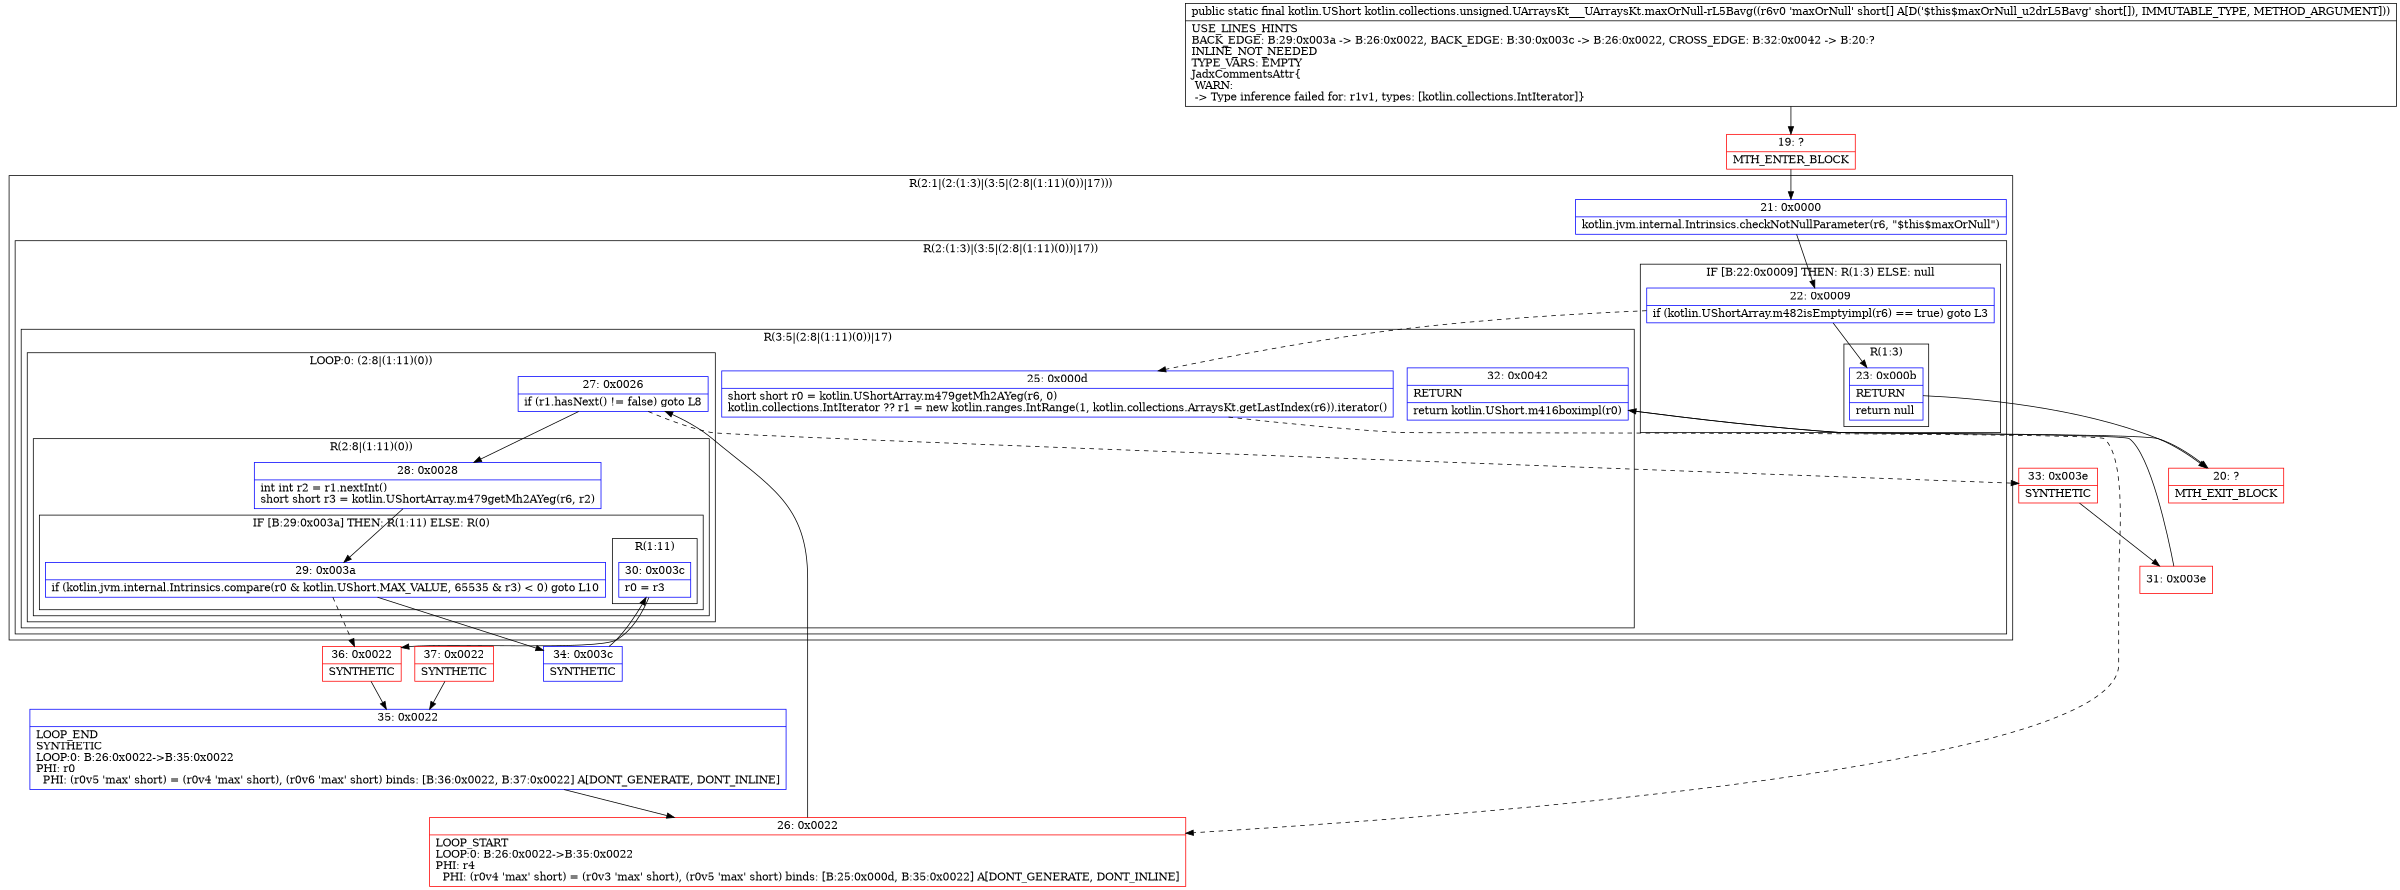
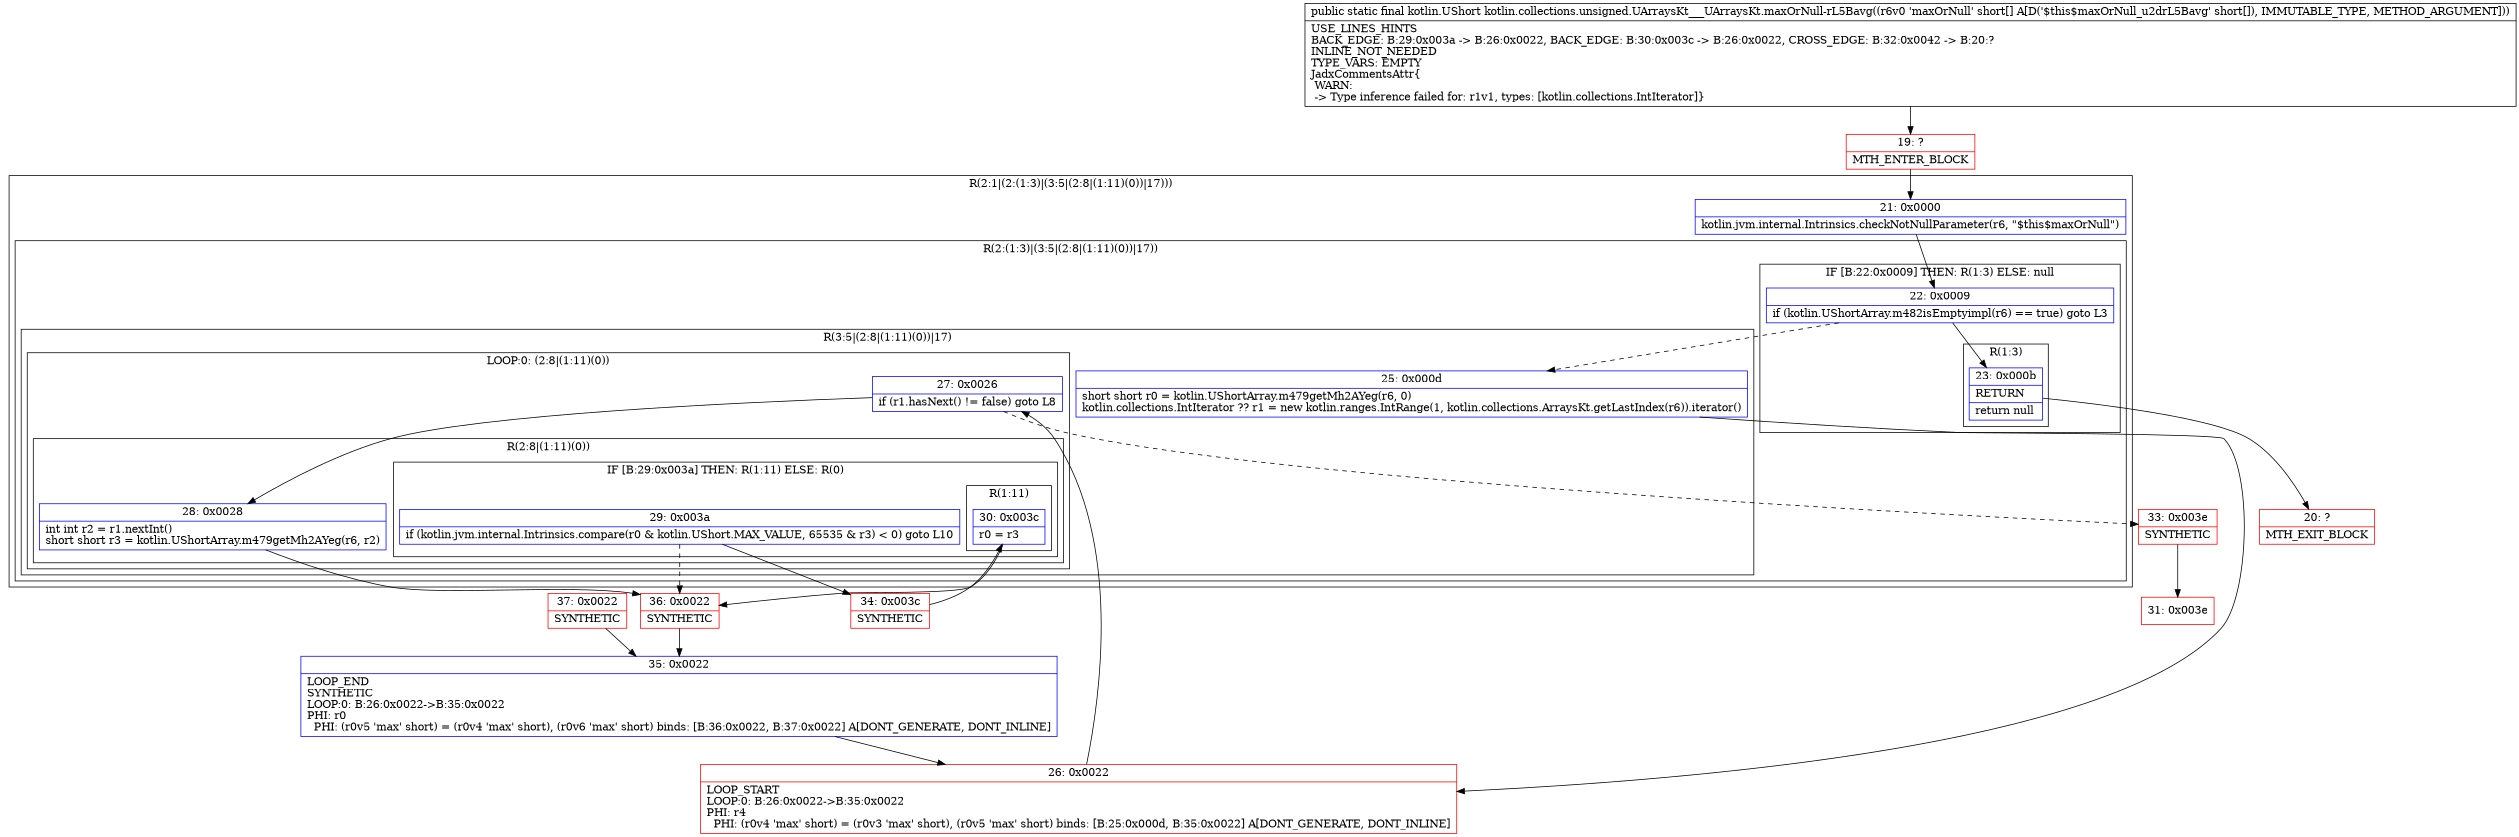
  digraph {
    node [color=blue shape=record]
    n1 [label="{23\:\ 0x000b|RETURN\l|return null\l}"]
    n2 [label="{22\:\ 0x0009|if (kotlin.UShortArray.m482isEmptyimpl(r6) == true) goto L3\l}"]
    n3 [label="{30\:\ 0x003c|r0 = r3\l}"]
    n4 [label="{29\:\ 0x003a|if (kotlin.jvm.internal.Intrinsics.compare(r0 & kotlin.UShort.MAX_VALUE, 65535 & r3) \< 0) goto L10\l}"]
    n5 [label="{28\:\ 0x0028|int int r2 = r1.nextInt()\lshort short r3 = kotlin.UShortArray.m479getMh2AYeg(r6, r2)\l}"]
    n6 [label="{27\:\ 0x0026|if (r1.hasNext() != false) goto L8\l}"]
    n7 [label="{25\:\ 0x000d|short short r0 = kotlin.UShortArray.m479getMh2AYeg(r6, 0)\lkotlin.collections.IntIterator ?? r1 = new kotlin.ranges.IntRange(1, kotlin.collections.ArraysKt.getLastIndex(r6)).iterator()\l}"]
-   n8 [label="{32\:\ 0x0042|RETURN\l|return kotlin.UShort.m416boximpl(r0)\l}"]
    n9 [label="{21\:\ 0x0000|kotlin.jvm.internal.Intrinsics.checkNotNullParameter(r6, \"$this$maxOrNull\")\l}"]
    n10 [color=red label="{20\:\ ?|MTH_EXIT_BLOCK\l}"]
    n11 [color=red label="{36\:\ 0x0022|SYNTHETIC\l}"]
-   n12 [label="{34\:\ 0x003c|SYNTHETIC\l}"]
+   n12 [color=red label="{34\:\ 0x003c|SYNTHETIC\l}"]
    n13 [color=red label="{33\:\ 0x003e|SYNTHETIC\l}"]
    n14 [color=red label="{26\:\ 0x0022|LOOP_START\lLOOP:0: B:26:0x0022\-\>B:35:0x0022\lPHI: r4 \l  PHI: (r0v4 'max' short) = (r0v3 'max' short), (r0v5 'max' short) binds: [B:25:0x000d, B:35:0x0022] A[DONT_GENERATE, DONT_INLINE]\l}"]
    n15 [color=red label="{31\:\ 0x003e}"]
    n16 [label="{35\:\ 0x0022|LOOP_END\lSYNTHETIC\lLOOP:0: B:26:0x0022\-\>B:35:0x0022\lPHI: r0 \l  PHI: (r0v5 'max' short) = (r0v4 'max' short), (r0v6 'max' short) binds: [B:36:0x0022, B:37:0x0022] A[DONT_GENERATE, DONT_INLINE]\l}"]
    n17 [color=red label="{37\:\ 0x0022|SYNTHETIC\l}"]
    n18 [color=red label="{19\:\ ?|MTH_ENTER_BLOCK\l}"]
    n19 [label="{public static final kotlin.UShort kotlin.collections.unsigned.UArraysKt___UArraysKt.maxOrNull\-rL5Bavg((r6v0 'maxOrNull' short[] A[D('$this$maxOrNull_u2drL5Bavg' short[]), IMMUTABLE_TYPE, METHOD_ARGUMENT]))  | USE_LINES_HINTS\lBACK_EDGE: B:29:0x003a \-\> B:26:0x0022, BACK_EDGE: B:30:0x003c \-\> B:26:0x0022, CROSS_EDGE: B:32:0x0042 \-\> B:20:?\lINLINE_NOT_NEEDED\lTYPE_VARS: EMPTY\lJadxCommentsAttr\{\l WARN: \l \-\> Type inference failed for: r1v1, types: [kotlin.collections.IntIterator]\}\l}" color=""]
    subgraph cluster_1 {
      label="R(2:1|(2:(1:3)|(3:5|(2:8|(1:11)(0))|17)))"
      n9
      subgraph cluster_2 {
        label="R(2:(1:3)|(3:5|(2:8|(1:11)(0))|17))"
        subgraph cluster_3 {
          label="IF [B:22:0x0009] THEN: R(1:3) ELSE: null"
          n2
          subgraph cluster_4 {
            label="R(1:3)"
            n1
          }
        }
        subgraph cluster_5 {
          label="R(3:5|(2:8|(1:11)(0))|17)"
          n7
-         n8
          subgraph cluster_6 {
            label="LOOP:0: (2:8|(1:11)(0))"
            n6
            subgraph cluster_7 {
              label="R(2:8|(1:11)(0))"
              n5
              subgraph cluster_8 {
                label="IF [B:29:0x003a] THEN: R(1:11) ELSE: R(0)"
                n4
                subgraph cluster_9 {
                  label="R(1:11)"
                  n3
                }
                subgraph cluster_10 {
                  label="R(0)"
                }
              }
            }
          }
        }
      }
    }
    n1 -> n10
    n2 -> n1
    n2 -> n7 [style=dashed]
    n3 -> n11
    n4 -> n11 [style=dashed]
    n4 -> n12
-   n5 -> n4
+   n5 -> n11
    n6 -> n5
    n6 -> n13 [style=dashed]
-   n7 -> n14 [style=dashed]
-   n8 -> n10
+   n7 -> n14
    n9 -> n2
    n11 -> n16
    n12 -> n3
    n13 -> n15
    n14 -> n6
-   n15 -> n8
    n16 -> n14
    n17 -> n16
    n18 -> n9
    n19 -> n18
  }
